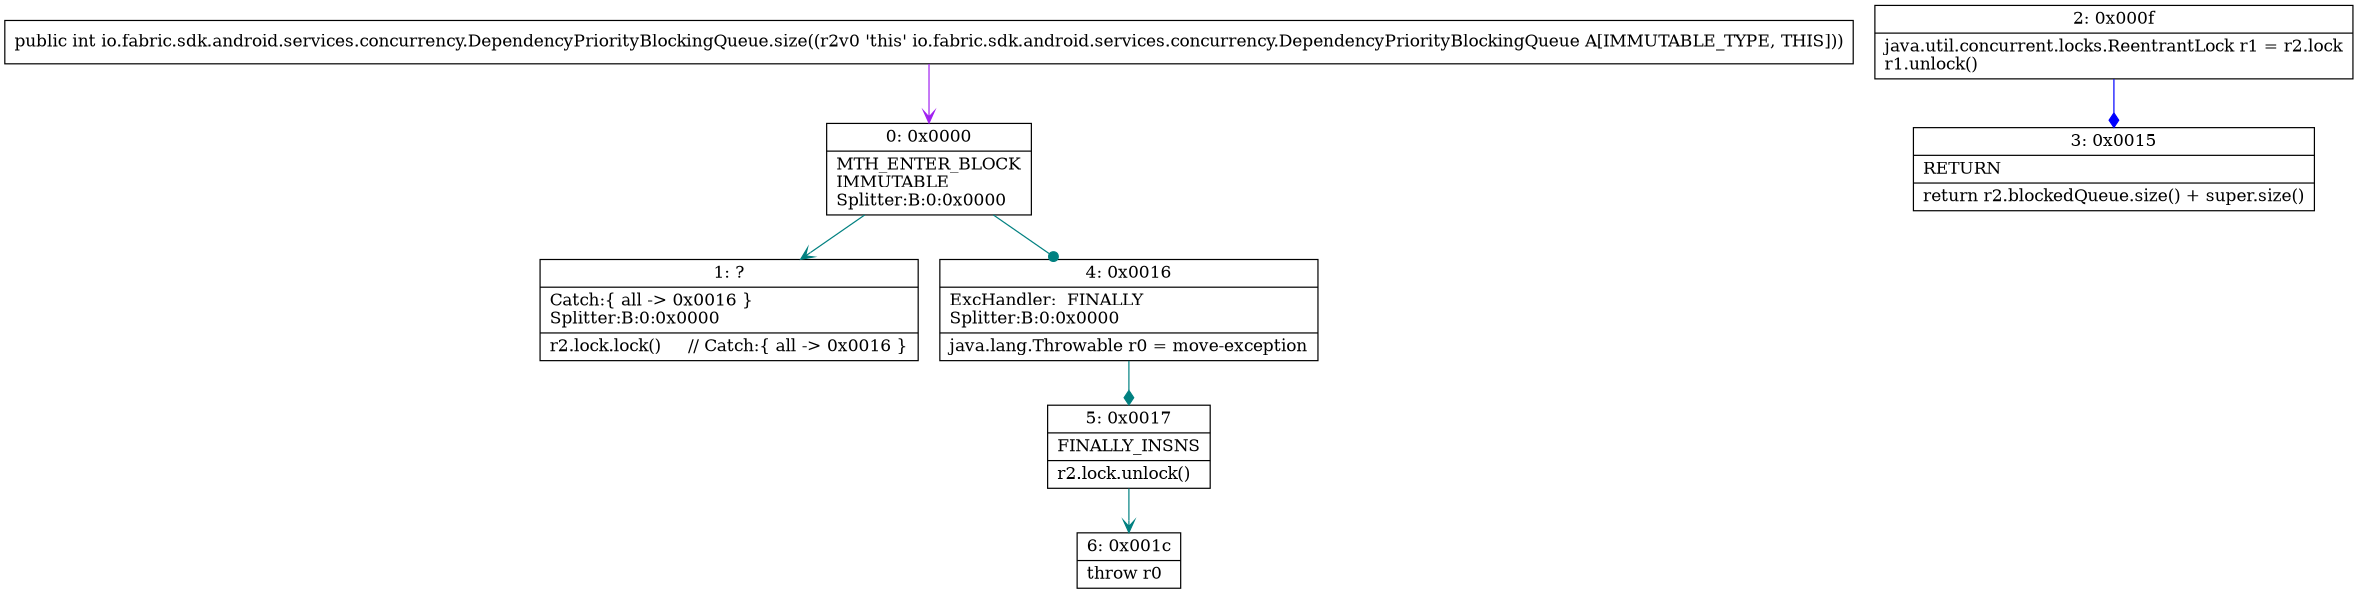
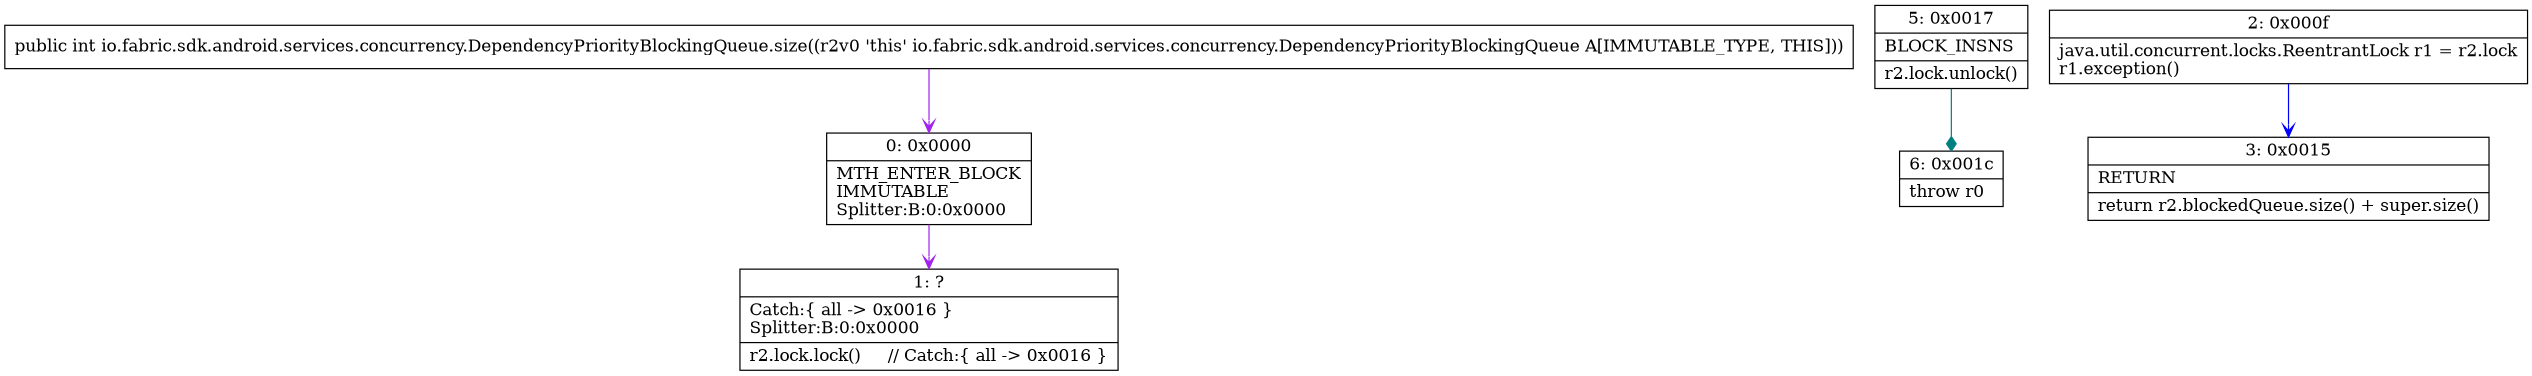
  digraph {
    node [shape=record]
    edge [arrowhead=vee color=teal]
    n1 [label="{0\:\ 0x0000|MTH_ENTER_BLOCK\lIMMUTABLE\lSplitter:B:0:0x0000\l}"]
    n2 [label="{1\:\ ?|Catch:\{ all \-\> 0x0016 \}\lSplitter:B:0:0x0000\l|r2.lock.lock()     \/\/ Catch:\{ all \-\> 0x0016 \}\l}"]
-   n3 [label="{4\:\ 0x0016|ExcHandler:  FINALLY\lSplitter:B:0:0x0000\l|java.lang.Throwable r0 = move\-exception\l}"]
-   n4 [label="{5\:\ 0x0017|FINALLY_INSNS\l|r2.lock.unlock()\l}"]
-   n5 [label="{2\:\ 0x000f|java.util.concurrent.locks.ReentrantLock r1 = r2.lock\lr1.unlock()\l}"]
+   n4 [label="{5\:\ 0x0017|BLOCK_INSNS\l|r2.lock.unlock()\l}"]
+   n5 [label="{2\:\ 0x000f|java.util.concurrent.locks.ReentrantLock r1 = r2.lock\lr1.exception()\l}"]
    n6 [label="{3\:\ 0x0015|RETURN\l|return r2.blockedQueue.size() + super.size()\l}"]
    n7 [label="{6\:\ 0x001c|throw r0\l}"]
    n8 [label="{public int io.fabric.sdk.android.services.concurrency.DependencyPriorityBlockingQueue.size((r2v0 'this' io.fabric.sdk.android.services.concurrency.DependencyPriorityBlockingQueue A[IMMUTABLE_TYPE, THIS])) }"]
-   n1 -> n2
-   n1 -> n3 [arrowhead=dot]
-   n3 -> n4 [arrowhead=diamond]
-   n4 -> n7
-   n5 -> n6 [arrowhead=diamond color=blue]
+   n1 -> n2 [color=purple]
+   n4 -> n7 [arrowhead=diamond]
+   n5 -> n6 [color=blue]
    n8 -> n1 [color=purple]
  }
